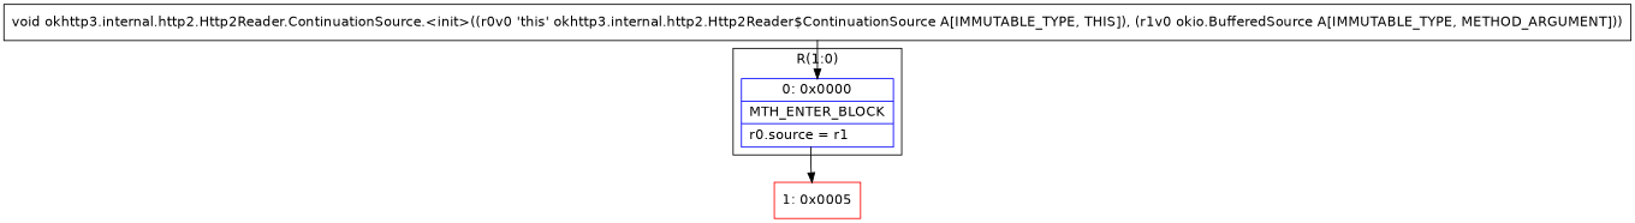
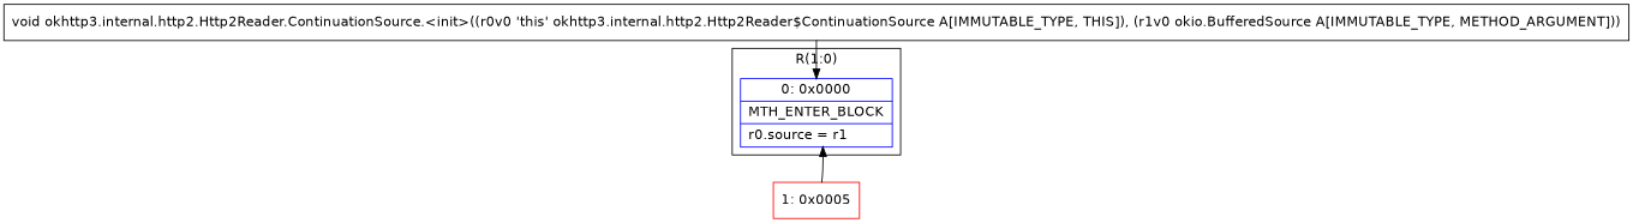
  digraph {
    fontname="DejaVu Sans"
    node [shape=record fontname="DejaVu Sans"]
    edge [style=solid fontname="DejaVu Sans"]
    n1 [color=blue label="{0\:\ 0x0000|MTH_ENTER_BLOCK\l|r0.source = r1\l}"]
    n2 [color=red label="{1\:\ 0x0005}"]
    n3 [label="{void okhttp3.internal.http2.Http2Reader.ContinuationSource.\<init\>((r0v0 'this' okhttp3.internal.http2.Http2Reader$ContinuationSource A[IMMUTABLE_TYPE, THIS]), (r1v0 okio.BufferedSource A[IMMUTABLE_TYPE, METHOD_ARGUMENT])) }"]
    subgraph cluster_1 {
      label="R(1:0)"
      n1
    }
-   n1 -> n2
+   n2 -> n1
    n3 -> n1
  }
